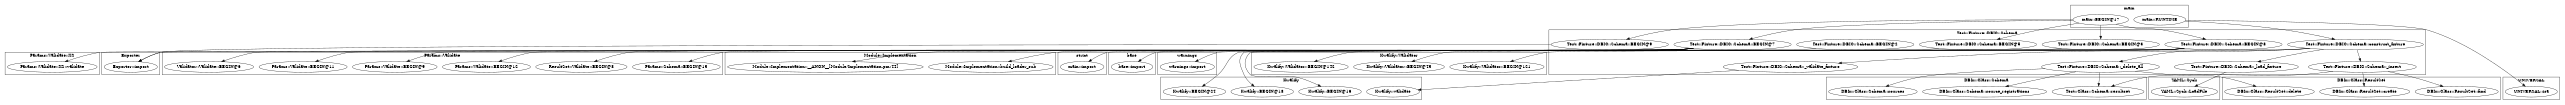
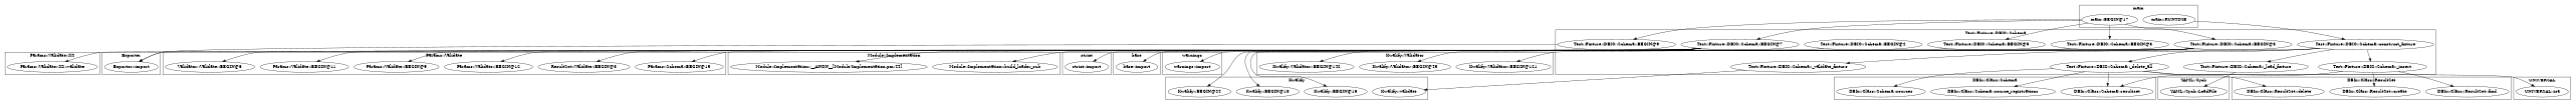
  digraph {
    "Test::Fixture::DBIC::Schema::construct_fixture"
    "Test::Fixture::DBIC::Schema::BEGIN@9"
    "Test::Fixture::DBIC::Schema::BEGIN@7"
    "Test::Fixture::DBIC::Schema::_validate_fixture"
    "Test::Fixture::DBIC::Schema::_load_fixture"
    "Test::Fixture::DBIC::Schema::BEGIN@2"
    "Test::Fixture::DBIC::Schema::_delete_all"
    "Test::Fixture::DBIC::Schema::BEGIN@5"
    "Test::Fixture::DBIC::Schema::BEGIN@3"
    "Test::Fixture::DBIC::Schema::BEGIN@8"
    "Test::Fixture::DBIC::Schema::_insert"
    "DBIx::Class::ResultSet::delete"
    "DBIx::Class::ResultSet::find"
    "DBIx::Class::ResultSet::create"
    n15 [label="Params::Schema::BEGIN@15"]
    n16 [label="ResultSet::Validate::BEGIN@8"]
    "Params::Validate::BEGIN@12"
    "Params::Validate::BEGIN@9"
    "Params::Validate::BEGIN@11"
    n20 [label="Validator::Validate::BEGIN@6"]
    "UNIVERSAL::isa"
    "YAML::Syck::LoadFile"
    "Params::Validate::XS::validate"
    "base::import"
    "Exporter::import"
    "warnings::import"
    "Module::Implementation::build_loader_sub"
    "Module::Implementation::__ANON__[Module/Implementation.pm:44]"
    "DBIx::Class::Schema::sources"
-   "DBIx::Class::Schema::resultset" [label="Test::Class::Schema::resultset"]
+   "DBIx::Class::Schema::resultset"
    "DBIx::Class::Schema::source_registrations"
-   "strict::import" [label="main::import"]
+   "strict::import"
    "main::BEGIN@17"
    "main::RUNTIME"
    "Kwalify::validate"
    "Kwalify::BEGIN@24"
    "Kwalify::BEGIN@18"
    "Kwalify::BEGIN@16"
    "Kwalify::Validator::BEGIN@121"
    "Kwalify::Validator::BEGIN@45"
    "Kwalify::Validator::BEGIN@142"
    subgraph cluster_1 {
      label="Test::Fixture::DBIC::Schema"
      "Test::Fixture::DBIC::Schema::construct_fixture"
      "Test::Fixture::DBIC::Schema::BEGIN@9"
      "Test::Fixture::DBIC::Schema::BEGIN@7"
      "Test::Fixture::DBIC::Schema::_validate_fixture"
      "Test::Fixture::DBIC::Schema::_load_fixture"
      "Test::Fixture::DBIC::Schema::BEGIN@2"
      "Test::Fixture::DBIC::Schema::_delete_all"
      "Test::Fixture::DBIC::Schema::BEGIN@5"
      "Test::Fixture::DBIC::Schema::BEGIN@3"
      "Test::Fixture::DBIC::Schema::BEGIN@8"
      "Test::Fixture::DBIC::Schema::_insert"
    }
    subgraph cluster_2 {
      label="DBIx::Class::ResultSet"
      "DBIx::Class::ResultSet::delete"
      "DBIx::Class::ResultSet::find"
      "DBIx::Class::ResultSet::create"
    }
    subgraph cluster_3 {
      label="Params::Validate"
      n15
      n16
      "Params::Validate::BEGIN@12"
      "Params::Validate::BEGIN@9"
      "Params::Validate::BEGIN@11"
      n20
    }
    subgraph cluster_4 {
      label=UNIVERSAL
      "UNIVERSAL::isa"
    }
    subgraph cluster_5 {
      label="YAML::Syck"
      "YAML::Syck::LoadFile"
    }
    subgraph cluster_6 {
      label="Params::Validate::XS"
      "Params::Validate::XS::validate"
    }
    subgraph cluster_7 {
      label=base
      "base::import"
    }
    subgraph cluster_8 {
      label=Exporter
      "Exporter::import"
    }
    subgraph cluster_9 {
      label=warnings
      "warnings::import"
    }
    subgraph cluster_10 {
      label="Module::Implementation"
      "Module::Implementation::build_loader_sub"
      "Module::Implementation::__ANON__[Module/Implementation.pm:44]"
    }
    subgraph cluster_11 {
      label="DBIx::Class::Schema"
      "DBIx::Class::Schema::sources"
      "DBIx::Class::Schema::resultset"
      "DBIx::Class::Schema::source_registrations"
    }
    subgraph cluster_12 {
      label="strict"
      "strict::import"
    }
    subgraph cluster_13 {
      label=main
      "main::BEGIN@17"
      "main::RUNTIME"
    }
    subgraph cluster_14 {
      label=Kwalify
      "Kwalify::validate"
      "Kwalify::BEGIN@24"
      "Kwalify::BEGIN@18"
      "Kwalify::BEGIN@16"
    }
    subgraph cluster_15 {
      label="Kwalify::Validator"
      "Kwalify::Validator::BEGIN@121"
      "Kwalify::Validator::BEGIN@45"
      "Kwalify::Validator::BEGIN@142"
    }
    "Test::Fixture::DBIC::Schema::construct_fixture" -> "Test::Fixture::DBIC::Schema::_validate_fixture"
    "Test::Fixture::DBIC::Schema::construct_fixture" -> "Test::Fixture::DBIC::Schema::_load_fixture"
    "Test::Fixture::DBIC::Schema::construct_fixture" -> "Test::Fixture::DBIC::Schema::_delete_all"
    "Test::Fixture::DBIC::Schema::construct_fixture" -> "Test::Fixture::DBIC::Schema::_insert"
    "Test::Fixture::DBIC::Schema::construct_fixture" -> "Params::Validate::XS::validate"
    "Test::Fixture::DBIC::Schema::BEGIN@9" -> "Exporter::import"
    "Test::Fixture::DBIC::Schema::BEGIN@7" -> n15
    "Test::Fixture::DBIC::Schema::BEGIN@7" -> n16
    "Test::Fixture::DBIC::Schema::BEGIN@7" -> "Params::Validate::BEGIN@12"
    "Test::Fixture::DBIC::Schema::BEGIN@7" -> "Params::Validate::BEGIN@9"
    "Test::Fixture::DBIC::Schema::BEGIN@7" -> "Params::Validate::BEGIN@11"
    "Test::Fixture::DBIC::Schema::BEGIN@7" -> n20
    "Test::Fixture::DBIC::Schema::BEGIN@7" -> "Exporter::import"
    "Test::Fixture::DBIC::Schema::BEGIN@7" -> "Module::Implementation::build_loader_sub"
    "Test::Fixture::DBIC::Schema::BEGIN@7" -> "Module::Implementation::__ANON__[Module/Implementation.pm:44]"
    "Test::Fixture::DBIC::Schema::_validate_fixture" -> "Kwalify::validate"
    "Test::Fixture::DBIC::Schema::_load_fixture" -> "YAML::Syck::LoadFile"
    "Test::Fixture::DBIC::Schema::BEGIN@2" -> "strict::import"
    "Test::Fixture::DBIC::Schema::_delete_all" -> "DBIx::Class::ResultSet::delete"
-   "main::RUNTIME" -> "UNIVERSAL::isa"
+   "Test::Fixture::DBIC::Schema::_delete_all" -> "UNIVERSAL::isa"
    "Test::Fixture::DBIC::Schema::_delete_all" -> "DBIx::Class::Schema::sources"
    "Test::Fixture::DBIC::Schema::_delete_all" -> "DBIx::Class::Schema::resultset"
    "Test::Fixture::DBIC::Schema::_delete_all" -> "DBIx::Class::Schema::source_registrations"
    "Test::Fixture::DBIC::Schema::BEGIN@5" -> "base::import"
    "Test::Fixture::DBIC::Schema::BEGIN@3" -> "warnings::import"
    "Test::Fixture::DBIC::Schema::BEGIN@8" -> "Kwalify::BEGIN@24"
    "Test::Fixture::DBIC::Schema::BEGIN@8" -> "Kwalify::BEGIN@18"
    "Test::Fixture::DBIC::Schema::BEGIN@8" -> "Kwalify::BEGIN@16"
    "Test::Fixture::DBIC::Schema::BEGIN@8" -> "Kwalify::Validator::BEGIN@121"
    "Test::Fixture::DBIC::Schema::BEGIN@8" -> "Kwalify::Validator::BEGIN@45"
    "Test::Fixture::DBIC::Schema::BEGIN@8" -> "Kwalify::Validator::BEGIN@142"
    "Test::Fixture::DBIC::Schema::_insert" -> "DBIx::Class::ResultSet::find"
    "Test::Fixture::DBIC::Schema::_insert" -> "DBIx::Class::ResultSet::create"
    "Test::Fixture::DBIC::Schema::_insert" -> "DBIx::Class::Schema::resultset"
    "main::BEGIN@17" -> "Test::Fixture::DBIC::Schema::BEGIN@9"
    "main::BEGIN@17" -> "Test::Fixture::DBIC::Schema::BEGIN@7"
    "main::BEGIN@17" -> "Test::Fixture::DBIC::Schema::BEGIN@5"
    "main::BEGIN@17" -> "Test::Fixture::DBIC::Schema::BEGIN@3"
    "main::BEGIN@17" -> "Test::Fixture::DBIC::Schema::BEGIN@8"
    "main::RUNTIME" -> "Test::Fixture::DBIC::Schema::construct_fixture"
  }
